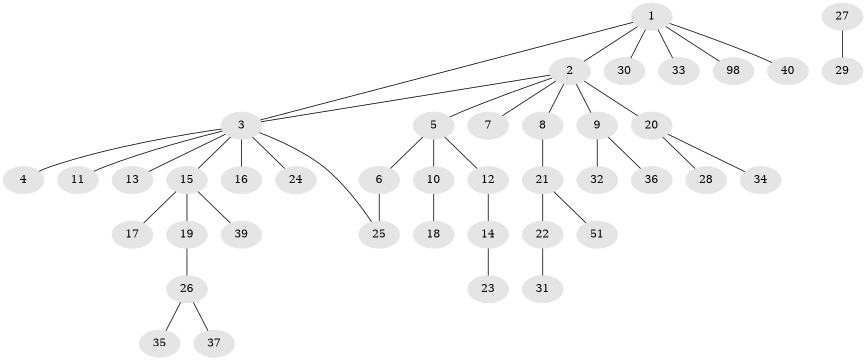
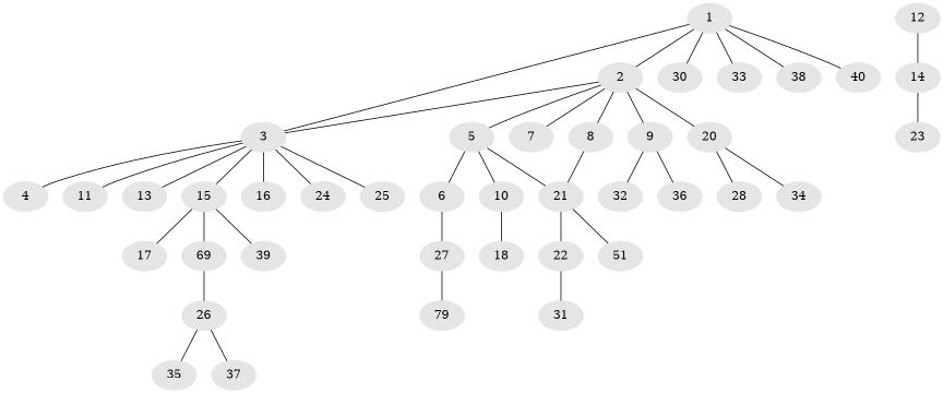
  graph {
    node [color=gray90 style=filled]
    edge [weight=1.0]
    1
    2
    3
    30
    33
-   38 [label=98]
+   38
    40
    5
    7
    8
    9
    20
    4
    11
    13
    15
    16
    24
    25
    6
    10
    12
    21
    32
    36
    28
    34
    17
-   19
+   19 [label=69]
    39
    27
    18
    14
-   29
+   29 [label=79]
    22
    n36 [label=51]
    23
    26
    35
    37
    31
    1 -- 2
    1 -- 3
    1 -- 30
    1 -- 33
    1 -- 38
    1 -- 40
    2 -- 3
    2 -- 5
    2 -- 7
    2 -- 8
    2 -- 9
    2 -- 20 [weight=4.0]
    3 -- 4
    3 -- 11
    3 -- 13
    3 -- 15
    3 -- 16
    3 -- 24
    3 -- 25
    5 -- 6
    5 -- 10
-   5 -- 12
+   5 -- 21
    8 -- 21
    9 -- 32
    9 -- 36
    20 -- 28
    20 -- 34
    15 -- 17
    15 -- 19
    15 -- 39
-   6 -- 25 [weight=3.0]
+   6 -- 27 [weight=3.0]
    10 -- 18 [weight=3.0]
    12 -- 14
    21 -- 22
    21 -- n36
    19 -- 26
    27 -- 29
    14 -- 23 [weight=3.0]
    22 -- 31
    26 -- 35
    26 -- 37
  }
